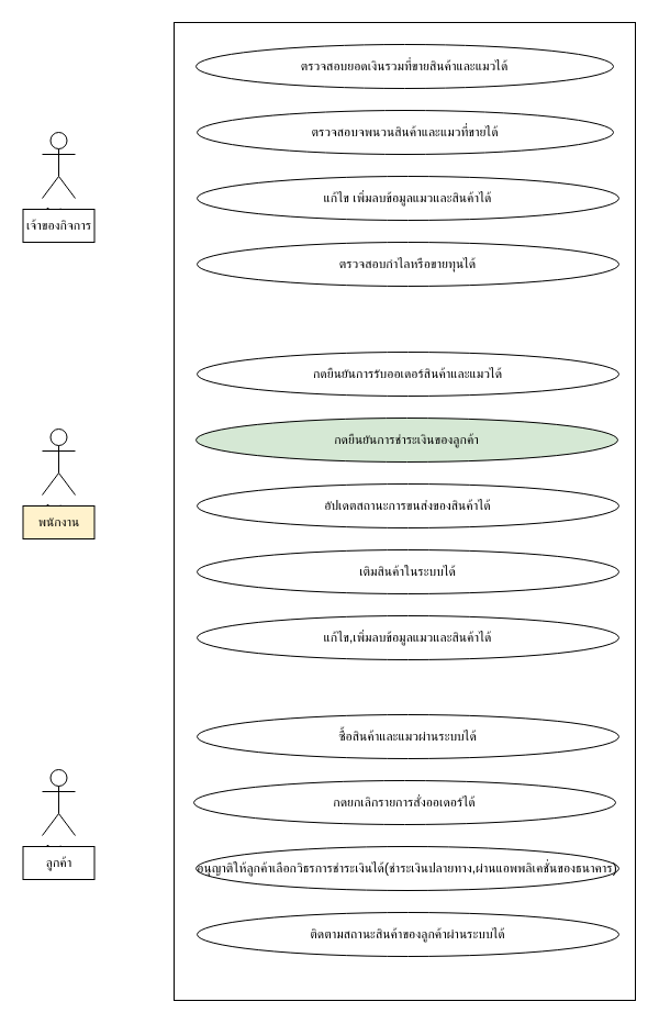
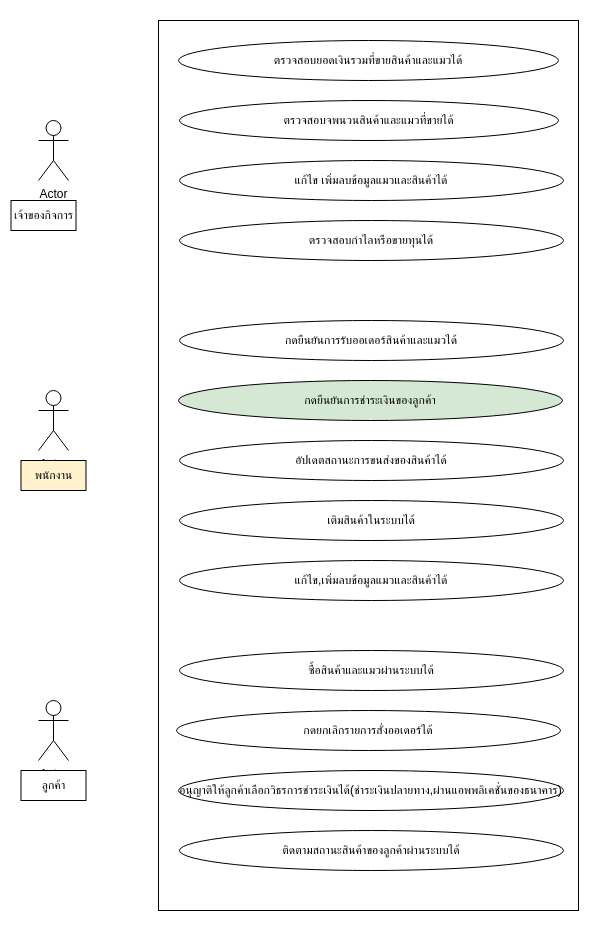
  <mxCell id="0" />
  <mxCell id="1" parent="0" />
  <mxCell id="2" value="" style="rounded=0;whiteSpace=wrap;html=1;" vertex="1" parent="1"><mxGeometry x="158" y="20" width="420" height="890" as="geometry" /></mxCell>
  <mxCell id="3" value="Actor" style="shape=umlActor;verticalLabelPosition=bottom;verticalAlign=top;html=1;outlineConnect=0;" vertex="1" parent="1"><mxGeometry x="38" y="120" width="30" height="60" as="geometry" /></mxCell>
  <mxCell id="4" value="Actor" style="shape=umlActor;verticalLabelPosition=bottom;verticalAlign=top;html=1;outlineConnect=0;" vertex="1" parent="1"><mxGeometry x="38" y="390" width="30" height="60" as="geometry" /></mxCell>
  <mxCell id="5" value="ตรวจสอบยอดเงินรวมที่ขายสินค้าและแมวได้" style="ellipse;whiteSpace=wrap;html=1;" vertex="1" parent="1"><mxGeometry x="178" y="40" width="380" height="40" as="geometry" /></mxCell>
- <mxCell id="6" value="เจ้าของกิจการ" style="rounded=0;whiteSpace=wrap;html=1;" vertex="1" parent="1"><mxGeometry x="20.5" y="190" width="65" height="30" as="geometry" /></mxCell>
+ <mxCell id="6" value="เจ้าของกิจการ" style="rounded=0;whiteSpace=wrap;html=1;" vertex="1" parent="1"><mxGeometry x="10.5" y="200" width="65" height="30" as="geometry" /></mxCell>
  <mxCell id="7" value="ตรวจสอบจพนวนสินค้าและแมวที่ขายได้" style="ellipse;whiteSpace=wrap;html=1;" vertex="1" parent="1"><mxGeometry x="179" y="100" width="379" height="40" as="geometry" /></mxCell>
  <mxCell id="8" value="แก้ไข เพิ่มลบข้อมูลแมวและสินค้าได้" style="ellipse;whiteSpace=wrap;html=1;" vertex="1" parent="1"><mxGeometry x="179" y="160" width="384" height="40" as="geometry" /></mxCell>
  <mxCell id="9" value="ตรวจสอบกำไลหรือขายทุนได้" style="ellipse;whiteSpace=wrap;html=1;" vertex="1" parent="1"><mxGeometry x="179" y="220" width="384" height="40" as="geometry" /></mxCell>
  <mxCell id="10" value="กดยืนยันการรับออเดอร์สินค้าและแมวได้" style="ellipse;whiteSpace=wrap;html=1;" vertex="1" parent="1"><mxGeometry x="179" y="320" width="384" height="40" as="geometry" /></mxCell>
  <mxCell id="11" value="กดยืนยันการชำระเงินของลูกค้า" style="ellipse;whiteSpace=wrap;html=1;fillColor=#d5e8d4;" vertex="1" parent="1"><mxGeometry x="178" y="380" width="384" height="40" as="geometry" /></mxCell>
  <mxCell id="12" value="อัปเดตสถานะการขนส่งของสินค้าได้" style="ellipse;whiteSpace=wrap;html=1;" vertex="1" parent="1"><mxGeometry x="179" y="440" width="384" height="40" as="geometry" /></mxCell>
  <mxCell id="13" value="เติมสินค้าในระบบได้" style="ellipse;whiteSpace=wrap;html=1;" vertex="1" parent="1"><mxGeometry x="179" y="500" width="384" height="40" as="geometry" /></mxCell>
  <mxCell id="14" value="แก้ไข,เพิ่มลบข้อมูลแมวและสินค้าได้" style="ellipse;whiteSpace=wrap;html=1;" vertex="1" parent="1"><mxGeometry x="179" y="560" width="384" height="40" as="geometry" /></mxCell>
  <mxCell id="15" value="พนักงาน" style="rounded=0;whiteSpace=wrap;html=1;fillColor=#fff2cc;" vertex="1" parent="1"><mxGeometry x="20.5" y="460" width="65" height="30" as="geometry" /></mxCell>
  <mxCell id="16" value="Actor" style="shape=umlActor;verticalLabelPosition=bottom;verticalAlign=top;html=1;outlineConnect=0;" vertex="1" parent="1"><mxGeometry x="38" y="700" width="30" height="60" as="geometry" /></mxCell>
  <mxCell id="17" value="ซื้อสินค้าและแมวผ่านระบบได้" style="ellipse;whiteSpace=wrap;html=1;" vertex="1" parent="1"><mxGeometry x="179" y="650" width="384" height="40" as="geometry" /></mxCell>
  <mxCell id="18" value="กดยกเลิกรายการสั่งออเดอร์ได้" style="ellipse;whiteSpace=wrap;html=1;" vertex="1" parent="1"><mxGeometry x="176" y="710" width="384" height="40" as="geometry" /></mxCell>
  <mxCell id="19" value="อนุญาติให้ลูกค้าเลือกวิธรการชำระเงินได้(ชำระเงินปลายทาง,ผ่านแอพพลิเคชั่นของธนาคาร)" style="ellipse;whiteSpace=wrap;html=1;" vertex="1" parent="1"><mxGeometry x="178" y="770" width="385" height="40" as="geometry" /></mxCell>
  <mxCell id="20" value="ติดตามสถานะสินค้าของลูกค้าผ่านระบบได้" style="ellipse;whiteSpace=wrap;html=1;" vertex="1" parent="1"><mxGeometry x="179" y="830" width="384" height="40" as="geometry" /></mxCell>
  <mxCell id="21" value="ลูกค้า" style="rounded=0;whiteSpace=wrap;html=1;" vertex="1" parent="1"><mxGeometry x="20.5" y="770" width="65" height="30" as="geometry" /></mxCell>
